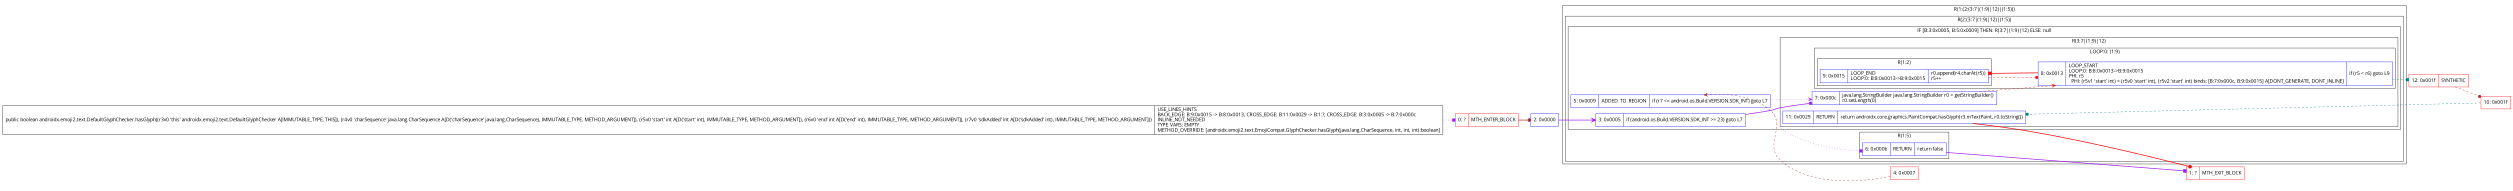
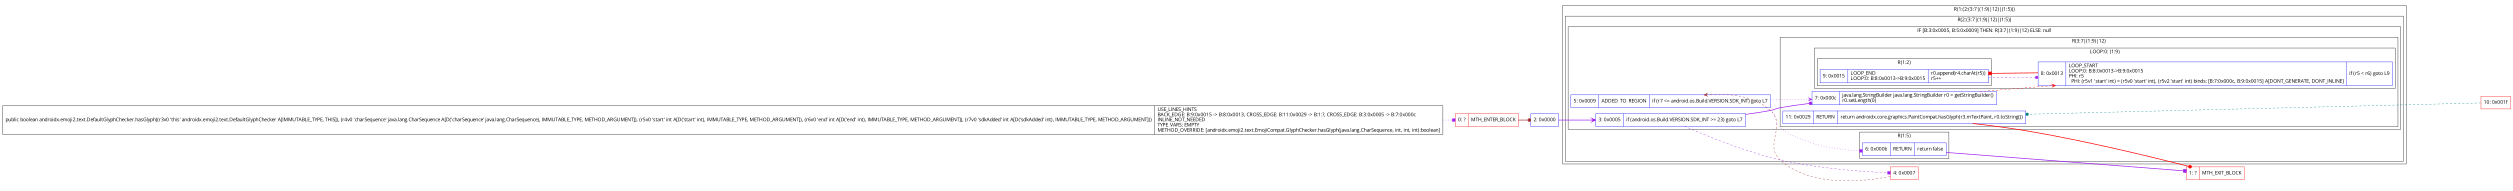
  digraph {
    fontname="Open Sans"
    rankdir=LR
    node [color=blue fontname="Open Sans" shape=record]
    edge [arrowhead=dot color=purple fontname="Open Sans" style=dashed]
    n1 [label="{9\:\ 0x0015|LOOP_END\lLOOP:0: B:8:0x0013\-\>B:9:0x0015\l|r0.append(r4.charAt(r5))\lr5++\l}"]
    n2 [label="{8\:\ 0x0013|LOOP_START\lLOOP:0: B:8:0x0013\-\>B:9:0x0015\lPHI: r5 \l  PHI: (r5v1 'start' int) = (r5v0 'start' int), (r5v2 'start' int) binds: [B:7:0x000c, B:9:0x0015] A[DONT_GENERATE, DONT_INLINE]\l|if (r5 \< r6) goto L9\l}"]
    n3 [label="{7\:\ 0x000c|java.lang.StringBuilder java.lang.StringBuilder r0 = getStringBuilder()\lr0.setLength(0)\l}"]
    n4 [label="{11\:\ 0x0029|RETURN\l|return androidx.core.graphics.PaintCompat.hasGlyph(r3.mTextPaint, r0.toString())\l}"]
    n5 [label="{3\:\ 0x0005|if (android.os.Build.VERSION.SDK_INT \>= 23) goto L7\l}"]
    n6 [label="{5\:\ 0x0009|ADDED_TO_REGION\l|if (r7 \<= android.os.Build.VERSION.SDK_INT) goto L7\l}"]
    n7 [label="{6\:\ 0x000b|RETURN\l|return false\l}"]
-   n8 [color=red label="{12\:\ 0x001f|SYNTHETIC\l}"]
    n9 [color=red label="{1\:\ ?|MTH_EXIT_BLOCK\l}"]
    n10 [color=red label="{4\:\ 0x0007}"]
    n11 [color=red label="{10\:\ 0x001f}"]
    n12 [color=red label="{0\:\ ?|MTH_ENTER_BLOCK\l}"]
    n13 [label="{2\:\ 0x0000}"]
    n14 [label="{public boolean androidx.emoji2.text.DefaultGlyphChecker.hasGlyph((r3v0 'this' androidx.emoji2.text.DefaultGlyphChecker A[IMMUTABLE_TYPE, THIS]), (r4v0 'charSequence' java.lang.CharSequence A[D('charSequence' java.lang.CharSequence), IMMUTABLE_TYPE, METHOD_ARGUMENT]), (r5v0 'start' int A[D('start' int), IMMUTABLE_TYPE, METHOD_ARGUMENT]), (r6v0 'end' int A[D('end' int), IMMUTABLE_TYPE, METHOD_ARGUMENT]), (r7v0 'sdkAdded' int A[D('sdkAdded' int), IMMUTABLE_TYPE, METHOD_ARGUMENT]))  | USE_LINES_HINTS\lBACK_EDGE: B:9:0x0015 \-\> B:8:0x0013, CROSS_EDGE: B:11:0x0029 \-\> B:1:?, CROSS_EDGE: B:3:0x0005 \-\> B:7:0x000c\lINLINE_NOT_NEEDED\lTYPE_VARS: EMPTY\lMETHOD_OVERRIDE: [androidx.emoji2.text.EmojiCompat.GlyphChecker.hasGlyph(java.lang.CharSequence, int, int, int):boolean]\l}" color=""]
    subgraph cluster_1 {
      label="R(1:(2:(3:7|(1:9)|12)|(1:5)))"
      subgraph cluster_2 {
        label="R(2:(3:7|(1:9)|12)|(1:5))"
        subgraph cluster_3 {
          label="IF [B:3:0x0005, B:5:0x0009] THEN: R(3:7|(1:9)|12) ELSE: null"
          n5
          n6
          subgraph cluster_4 {
            label="R(3:7|(1:9)|12)"
            n3
            n4
            subgraph cluster_5 {
              label="LOOP:0: (1:9)"
              n2
              subgraph cluster_6 {
                label="R(1:2)"
                n1
              }
            }
          }
        }
        subgraph cluster_7 {
          label="R(1:5)"
          n7
        }
      }
    }
-   n1 -> n2 [color=red]
+   n1 -> n2
    n2 -> n1 [arrowhead=box color=red style=bold]
-   n2 -> n8 [arrowhead=box color=teal]
    n3 -> n2 [arrowhead=vee color=red]
    n4 -> n9 [color=red style=bold]
    n5 -> n3 [style=bold]
+   n5 -> n10 [arrowhead=box]
    n6 -> n3 [arrowhead=vee style=dotted]
    n6 -> n7 [arrowhead=box style=dotted]
    n7 -> n9 [arrowhead=box style=bold]
-   n8 -> n11 [color=brown]
    n10 -> n6 [arrowhead=vee color=brown]
    n11 -> n4 [color=teal]
    n12 -> n13 [color=brown style=bold]
    n13 -> n5 [arrowhead=vee style=bold]
    n14 -> n12 [arrowhead=box style=dotted]
  }
